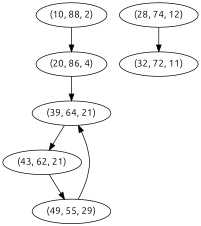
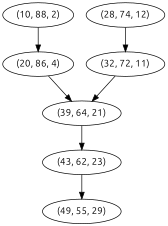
  digraph {
    fontname=Ubuntu
    node [fontname=Ubuntu]
    edge [fontname=Ubuntu]
    n1 [label="(10, 88, 2)"]
    "(20, 86, 4)"
    "(39, 64, 21)"
    n4 [label="(32, 72, 11)"]
    "(28, 74, 12)"
-   "(43, 62, 23)" [label="(43, 62, 21)"]
+   "(43, 62, 23)"
    "(49, 55, 29)"
    n1 -> "(20, 86, 4)"
    "(20, 86, 4)" -> "(39, 64, 21)"
    "(39, 64, 21)" -> "(43, 62, 23)"
-   "(49, 55, 29)" -> "(39, 64, 21)"
+   n4 -> "(39, 64, 21)"
    "(28, 74, 12)" -> n4
    "(43, 62, 23)" -> "(49, 55, 29)"
  }
